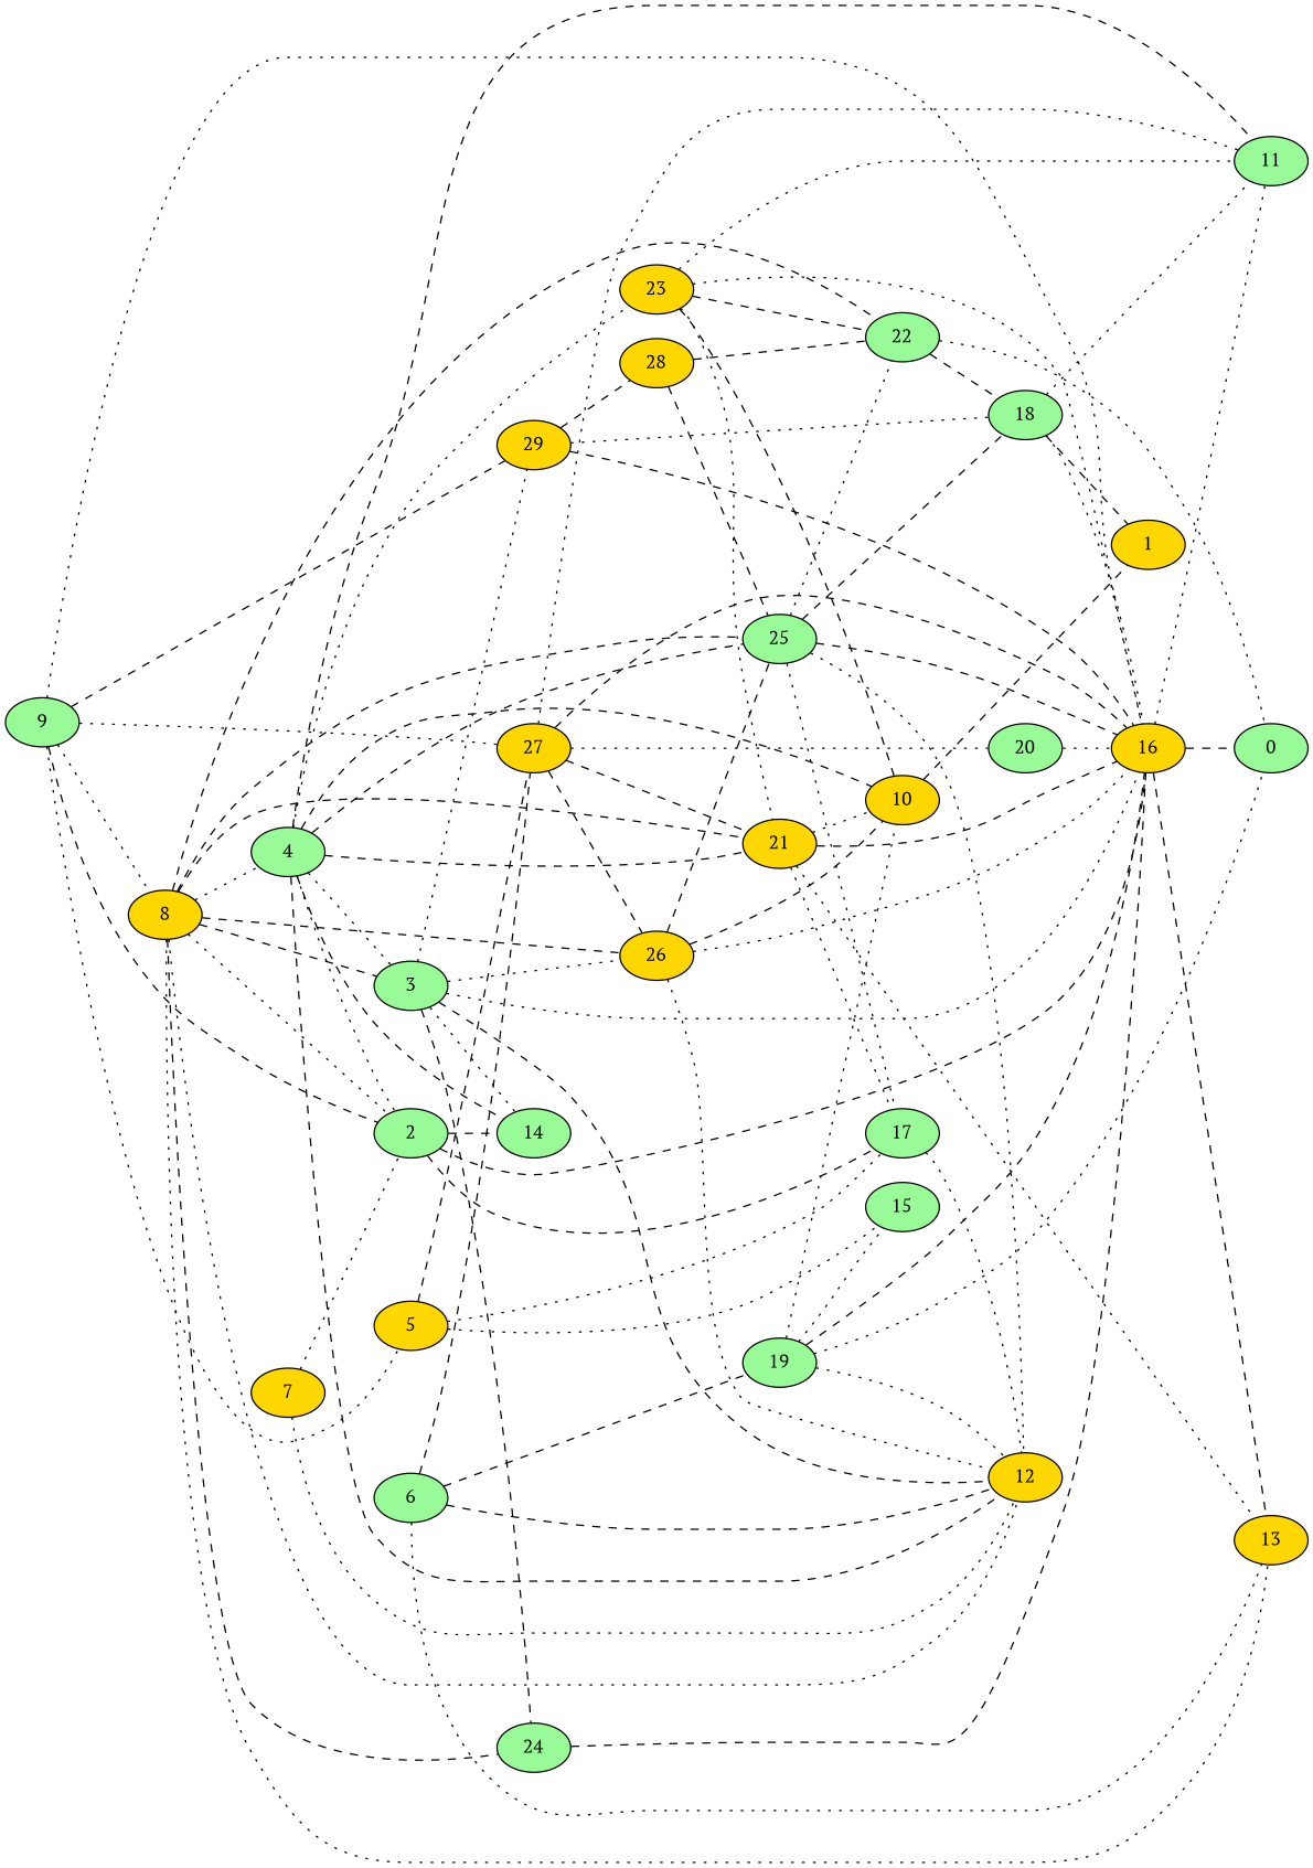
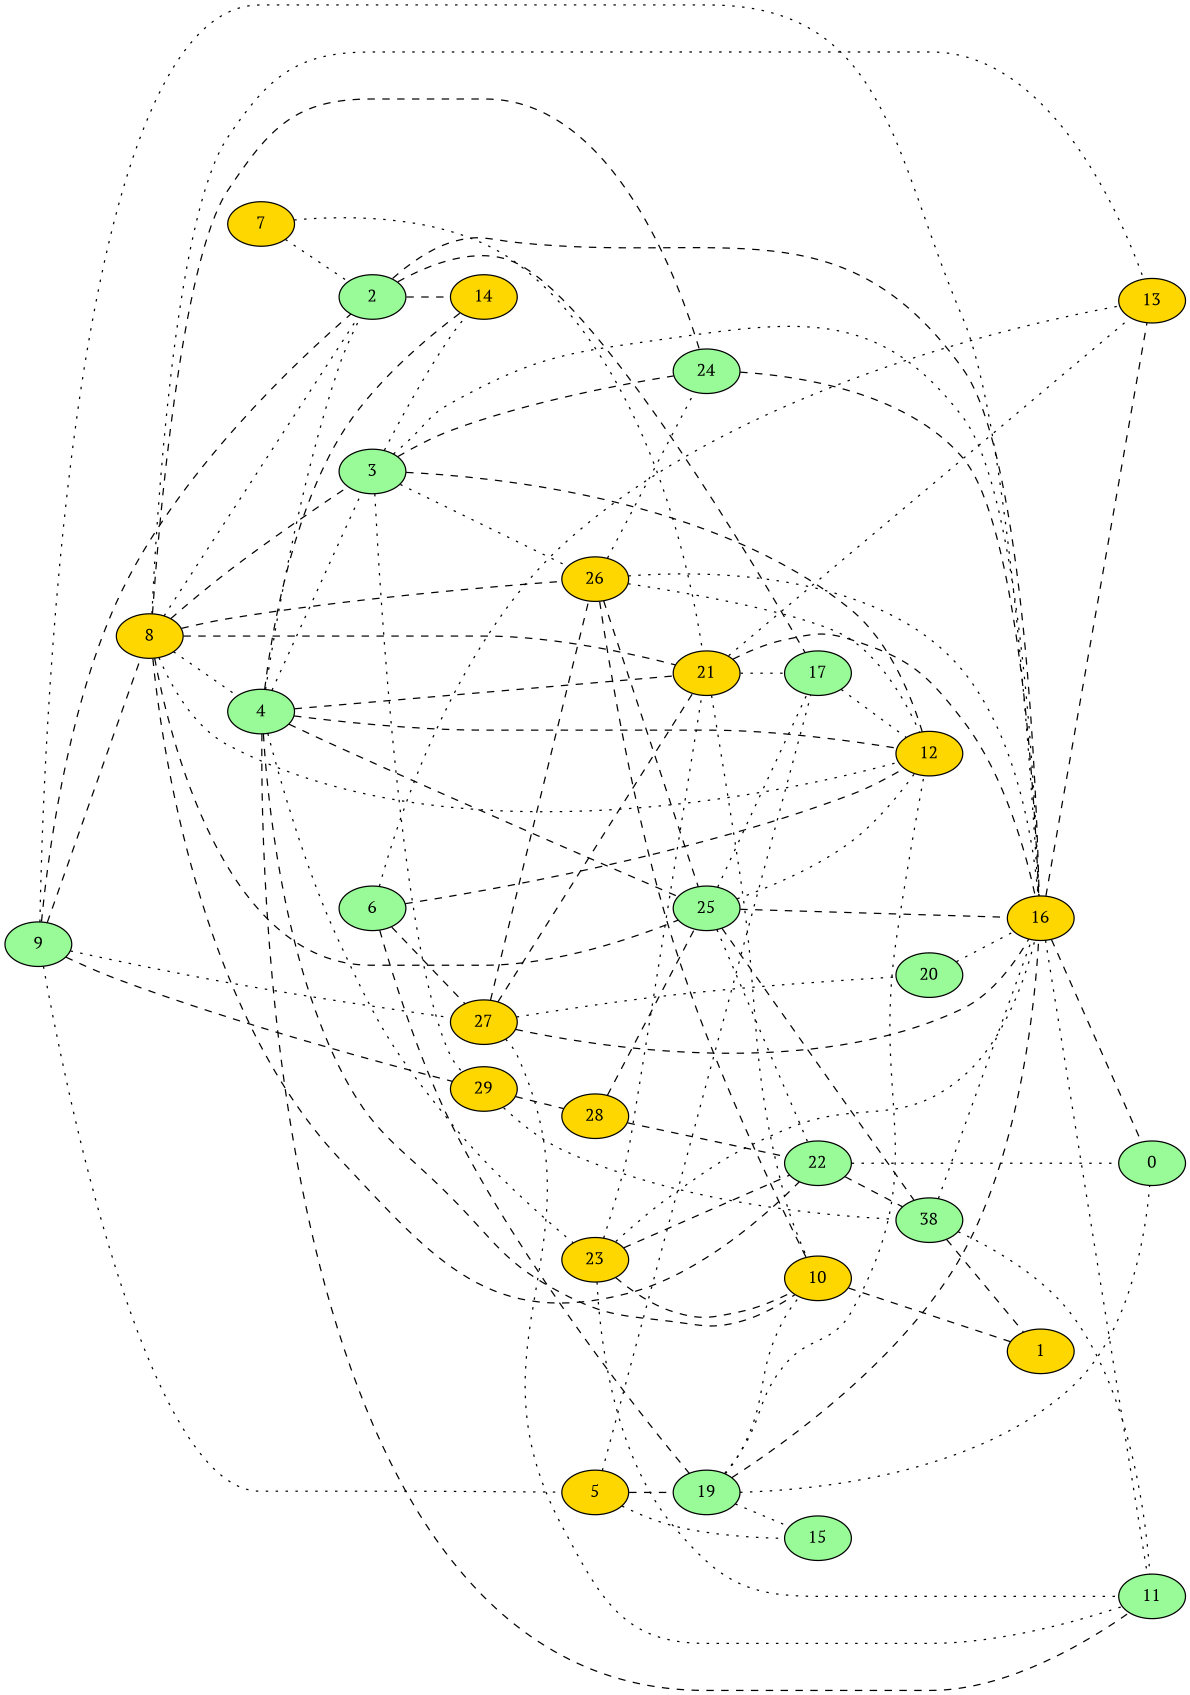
  digraph {
    fontname="PT Serif"
    rankdir=LR
    node [fillcolor=palegreen fontname="PT Serif" style=filled]
    edge [color=black dir=none fontname="PT Serif" style=dashed]
    9
    8 [fillcolor=gold]
    29 [fillcolor=gold]
    16 [fillcolor=gold]
    27 [fillcolor=gold]
    5 [fillcolor=gold]
    2
    21 [fillcolor=gold]
    26 [fillcolor=gold]
    24
    22
    25
    13 [fillcolor=gold]
    3
    12 [fillcolor=gold]
    4
    23 [fillcolor=gold]
    11
    10 [fillcolor=gold]
    19
    1 [fillcolor=gold]
-   18
+   18 [label=38]
    28 [fillcolor=gold]
    0
    20
    17
    15
-   14
+   14 [fillcolor=gold]
    6
    7 [fillcolor=gold]
    subgraph sub_1 {
      9
      8
      29
      16
      27
      5
      2
      21
      26
      24
      22
      25
      13
      3
      12
      4
      23
      11
      10
      19
      1
      18
      28
      0
      20
      17
      15
      14
      6
      7
    }
-   9 -> 8 [style=dotted]
+   9 -> 8
    9 -> 29
    9 -> 16 [style=dotted]
    9 -> 27 [style=dotted]
    9 -> 5 [style=dotted]
    9 -> 2
    8 -> 2 [style=dotted]
    8 -> 21
    8 -> 26
    8 -> 24
    8 -> 22
    8 -> 25
    8 -> 13 [style=dotted]
    8 -> 3
    8 -> 12 [style=dotted]
    8 -> 4 [style=dotted]
-   29 -> 16
    29 -> 18 [style=dotted]
    29 -> 28
    16 -> 13
    16 -> 11 [style=dotted]
    16 -> 0
    27 -> 16
    27 -> 21
    27 -> 26
    27 -> 11 [style=dotted]
    27 -> 20 [style=dotted]
-   5 -> 27
+   5 -> 19
    5 -> 17 [style=dotted]
    5 -> 15 [style=dotted]
    2 -> 16
    2 -> 17
    2 -> 14
    21 -> 16
    21 -> 13 [style=dotted]
    21 -> 10 [style=dotted]
    21 -> 17 [style=dotted]
    26 -> 16 [style=dotted]
+   26 -> 24 [style=dotted]
    26 -> 25
    26 -> 12 [style=dotted]
    26 -> 10
    24 -> 16
    22 -> 18
    22 -> 0 [style=dotted]
    25 -> 16
    25 -> 22 [style=dotted]
    25 -> 12 [style=dotted]
    25 -> 18
    25 -> 17 [style=dotted]
    3 -> 29 [style=dotted]
    3 -> 16 [style=dotted]
    3 -> 26 [style=dotted]
    3 -> 24
    3 -> 12
    3 -> 14 [style=dotted]
    4 -> 2 [style=dotted]
    4 -> 21
    4 -> 25
    4 -> 3 [style=dotted]
    4 -> 12
    4 -> 23 [style=dotted]
    4 -> 11
    4 -> 10
    4 -> 14
    23 -> 16 [style=dotted]
    23 -> 21 [style=dotted]
    23 -> 22
    23 -> 11 [style=dotted]
    23 -> 10
    10 -> 1
    19 -> 16
    19 -> 12 [style=dotted]
    19 -> 10 [style=dotted]
    19 -> 0 [style=dotted]
    19 -> 15 [style=dotted]
    18 -> 16 [style=dotted]
    18 -> 11 [style=dotted]
    18 -> 1
    28 -> 22
    28 -> 25
    20 -> 16 [style=dotted]
    17 -> 12 [style=dotted]
    6 -> 27
    6 -> 13 [style=dotted]
    6 -> 12
    6 -> 19
    7 -> 2 [style=dotted]
-   7 -> 12 [style=dotted]
+   7 -> 21 [style=dotted]
  }
